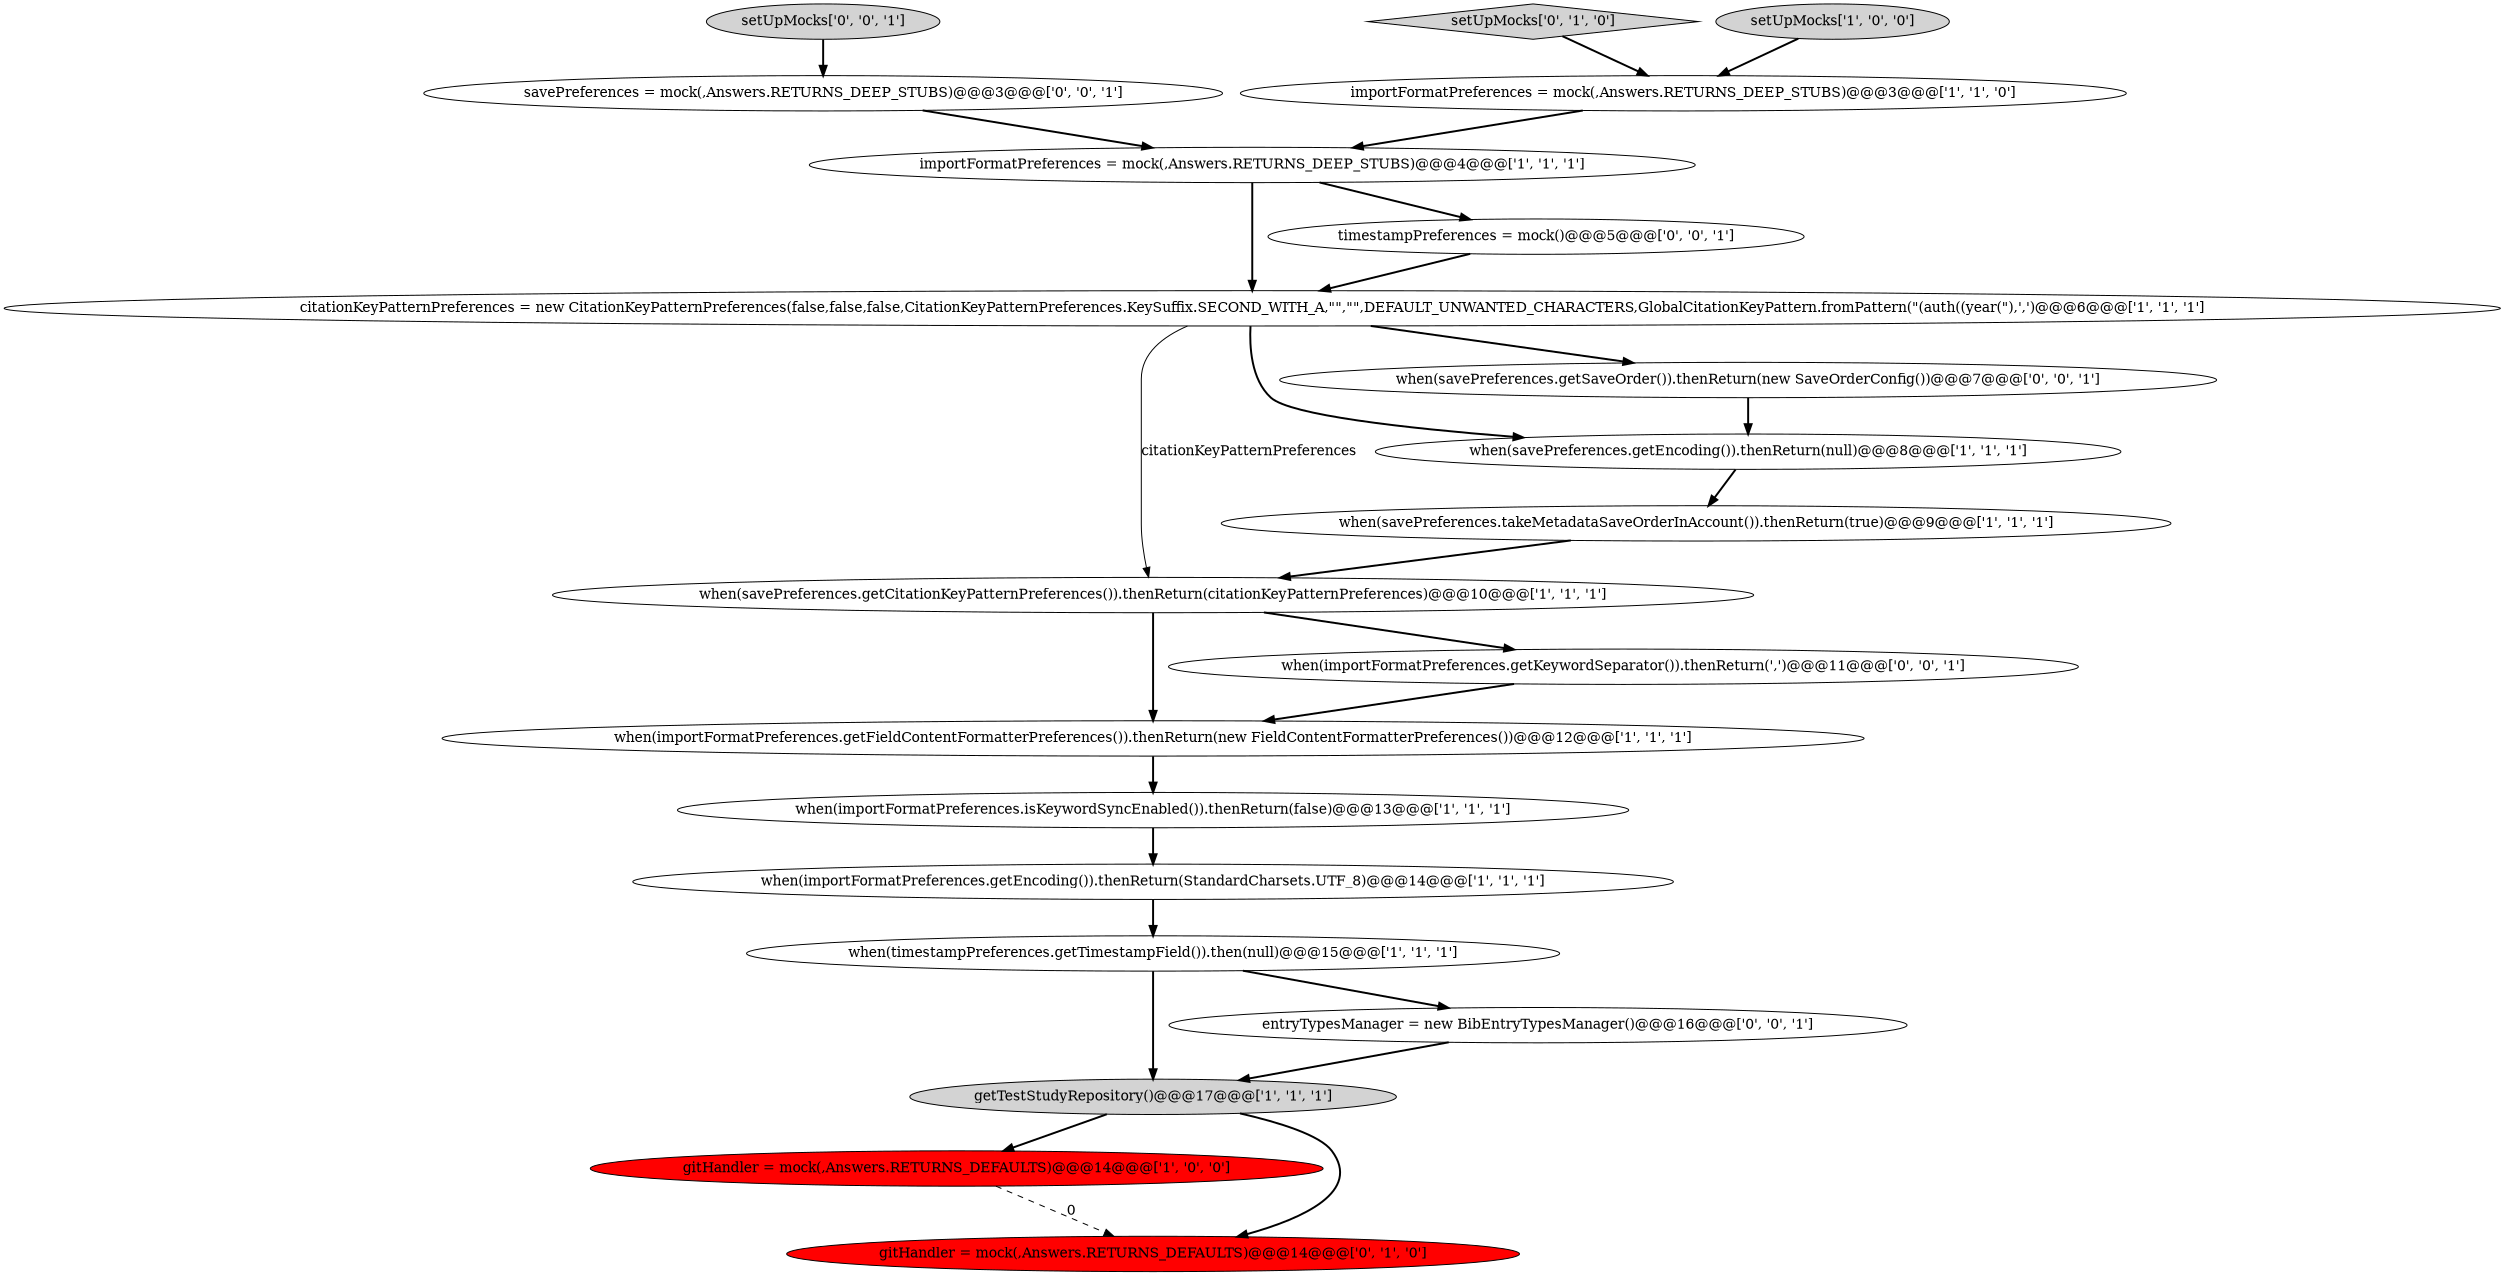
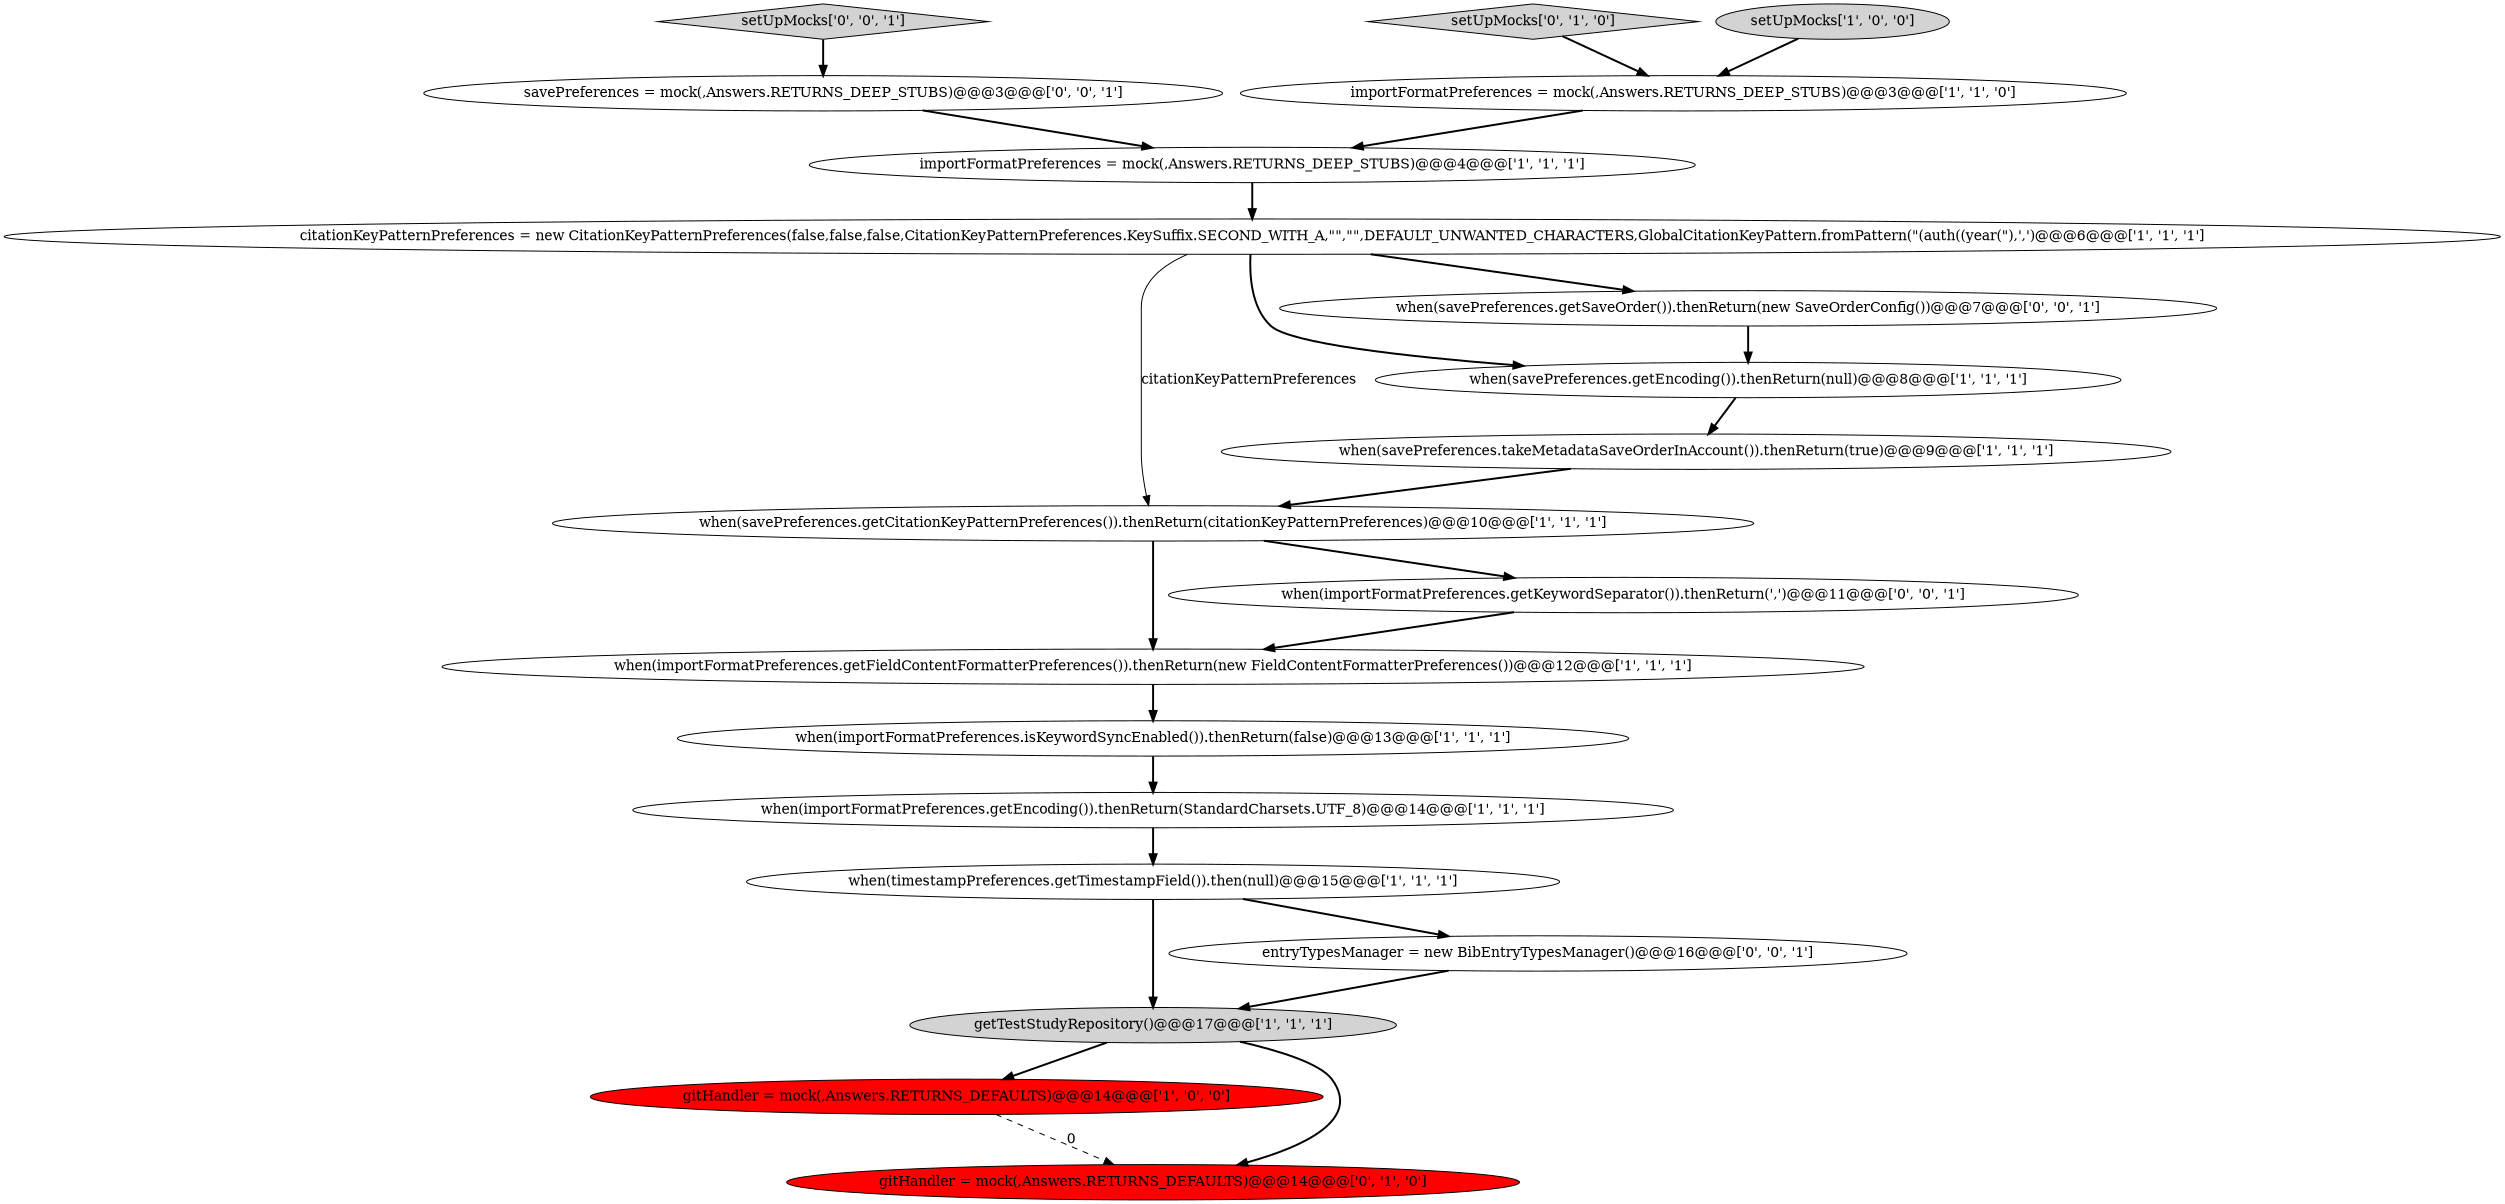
  digraph {
    node [fillcolor=white shape=ellipse style=filled]
    edge [style=bold]
    n1 [label="citationKeyPatternPreferences = new CitationKeyPatternPreferences(false,false,false,CitationKeyPatternPreferences.KeySuffix.SECOND_WITH_A,\"\",\"\",DEFAULT_UNWANTED_CHARACTERS,GlobalCitationKeyPattern.fromPattern(\"(auth((year(\"),',')@@@6@@@['1', '1', '1']"]
    n2 [label="when(savePreferences.getCitationKeyPatternPreferences()).thenReturn(citationKeyPatternPreferences)@@@10@@@['1', '1', '1']"]
    n3 [label="when(savePreferences.getEncoding()).thenReturn(null)@@@8@@@['1', '1', '1']"]
    n4 [label="when(savePreferences.getSaveOrder()).thenReturn(new SaveOrderConfig())@@@7@@@['0', '0', '1']"]
    n5 [label="when(importFormatPreferences.getFieldContentFormatterPreferences()).thenReturn(new FieldContentFormatterPreferences())@@@12@@@['1', '1', '1']"]
    n6 [label="when(importFormatPreferences.getKeywordSeparator()).thenReturn(',')@@@11@@@['0', '0', '1']"]
    n7 [label="when(savePreferences.takeMetadataSaveOrderInAccount()).thenReturn(true)@@@9@@@['1', '1', '1']"]
    n8 [label="when(importFormatPreferences.getEncoding()).thenReturn(StandardCharsets.UTF_8)@@@14@@@['1', '1', '1']"]
    n9 [label="when(timestampPreferences.getTimestampField()).then(null)@@@15@@@['1', '1', '1']"]
    n10 [fillcolor=lightgray label="getTestStudyRepository()@@@17@@@['1', '1', '1']"]
    n11 [label="entryTypesManager = new BibEntryTypesManager()@@@16@@@['0', '0', '1']"]
    n12 [label="when(importFormatPreferences.isKeywordSyncEnabled()).thenReturn(false)@@@13@@@['1', '1', '1']"]
    n13 [label="importFormatPreferences = mock(,Answers.RETURNS_DEEP_STUBS)@@@4@@@['1', '1', '1']"]
-   n14 [label="timestampPreferences = mock()@@@5@@@['0', '0', '1']"]
-   n15 [fillcolor=lightgray label="setUpMocks['0', '0', '1']"]
+   n15 [fillcolor=lightgray label="setUpMocks['0', '0', '1']" shape=diamond]
    n16 [label="savePreferences = mock(,Answers.RETURNS_DEEP_STUBS)@@@3@@@['0', '0', '1']"]
    n17 [fillcolor=red label="gitHandler = mock(,Answers.RETURNS_DEFAULTS)@@@14@@@['1', '0', '0']"]
    n18 [fillcolor=red label="gitHandler = mock(,Answers.RETURNS_DEFAULTS)@@@14@@@['0', '1', '0']"]
    n19 [label="importFormatPreferences = mock(,Answers.RETURNS_DEEP_STUBS)@@@3@@@['1', '1', '0']"]
    n20 [fillcolor=lightgray label="setUpMocks['0', '1', '0']" shape=diamond]
    n21 [fillcolor=lightgray label="setUpMocks['1', '0', '0']"]
    n1 -> n2 [label=citationKeyPatternPreferences style=solid]
    n1 -> n3
    n1 -> n4
    n2 -> n5
    n2 -> n6
    n3 -> n7
    n4 -> n3
    n5 -> n12
    n6 -> n5
    n7 -> n2
    n8 -> n9
    n9 -> n10
    n9 -> n11
    n10 -> n17
    n10 -> n18
    n11 -> n10
    n12 -> n8
    n13 -> n1
-   n13 -> n14
-   n14 -> n1
    n15 -> n16
    n16 -> n13
    n17 -> n18 [label=0 style=dashed]
    n19 -> n13
    n20 -> n19
    n21 -> n19
  }
